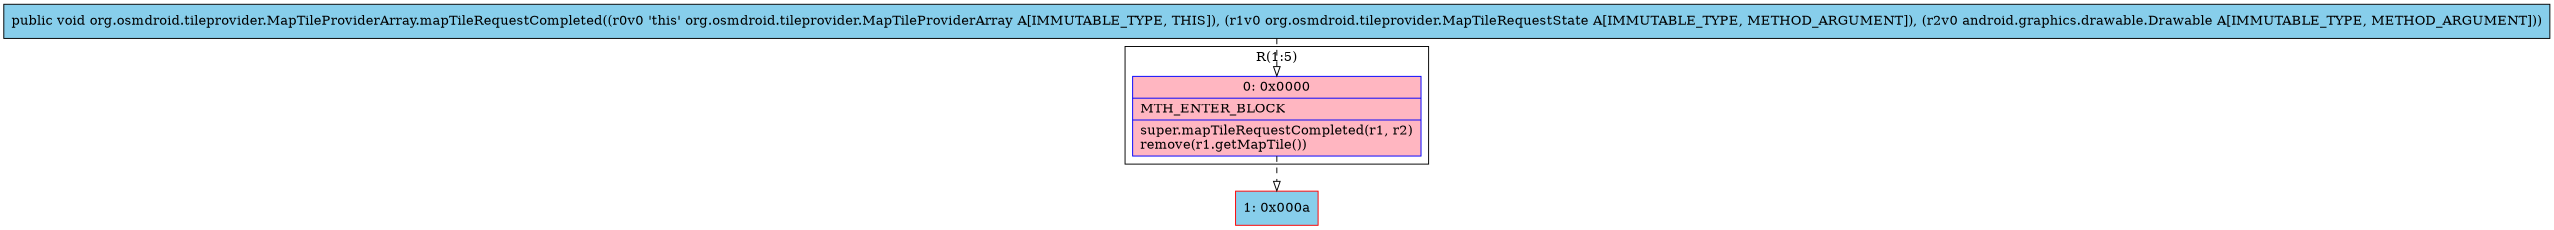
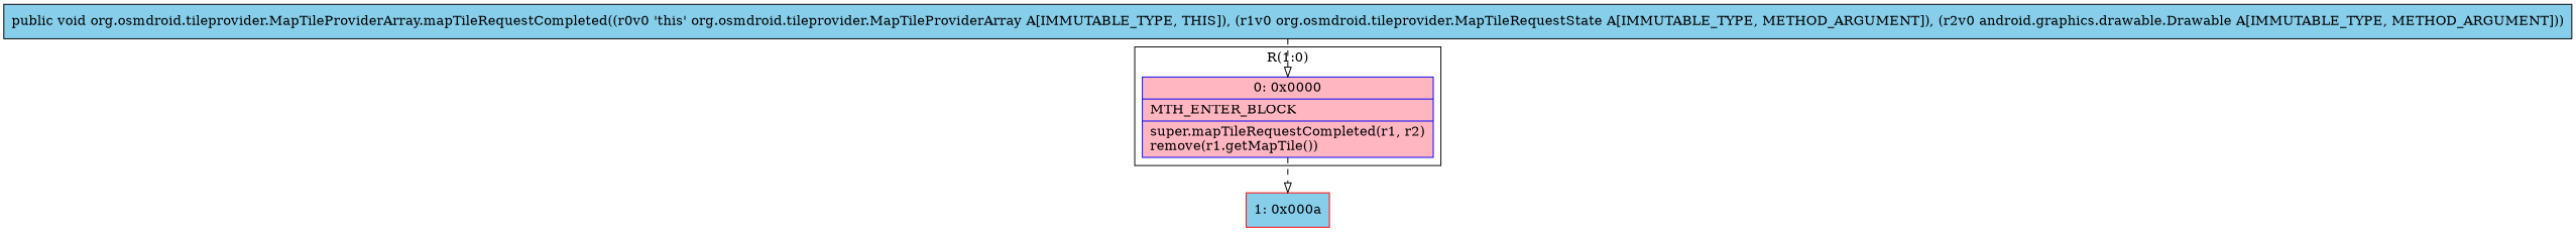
  digraph {
    node [shape=record style=filled fillcolor=skyblue]
    edge [style=dashed arrowhead=onormal]
    n1 [color=blue label="{0\:\ 0x0000|MTH_ENTER_BLOCK\l|super.mapTileRequestCompleted(r1, r2)\lremove(r1.getMapTile())\l}" fillcolor=lightpink]
    n2 [color=red label="{1\:\ 0x000a}"]
    n3 [label="{public void org.osmdroid.tileprovider.MapTileProviderArray.mapTileRequestCompleted((r0v0 'this' org.osmdroid.tileprovider.MapTileProviderArray A[IMMUTABLE_TYPE, THIS]), (r1v0 org.osmdroid.tileprovider.MapTileRequestState A[IMMUTABLE_TYPE, METHOD_ARGUMENT]), (r2v0 android.graphics.drawable.Drawable A[IMMUTABLE_TYPE, METHOD_ARGUMENT])) }"]
    subgraph cluster_1 {
-     label="R(1:5)"
+     label="R(1:0)"
      n1
    }
    n1 -> n2
    n3 -> n1
  }
